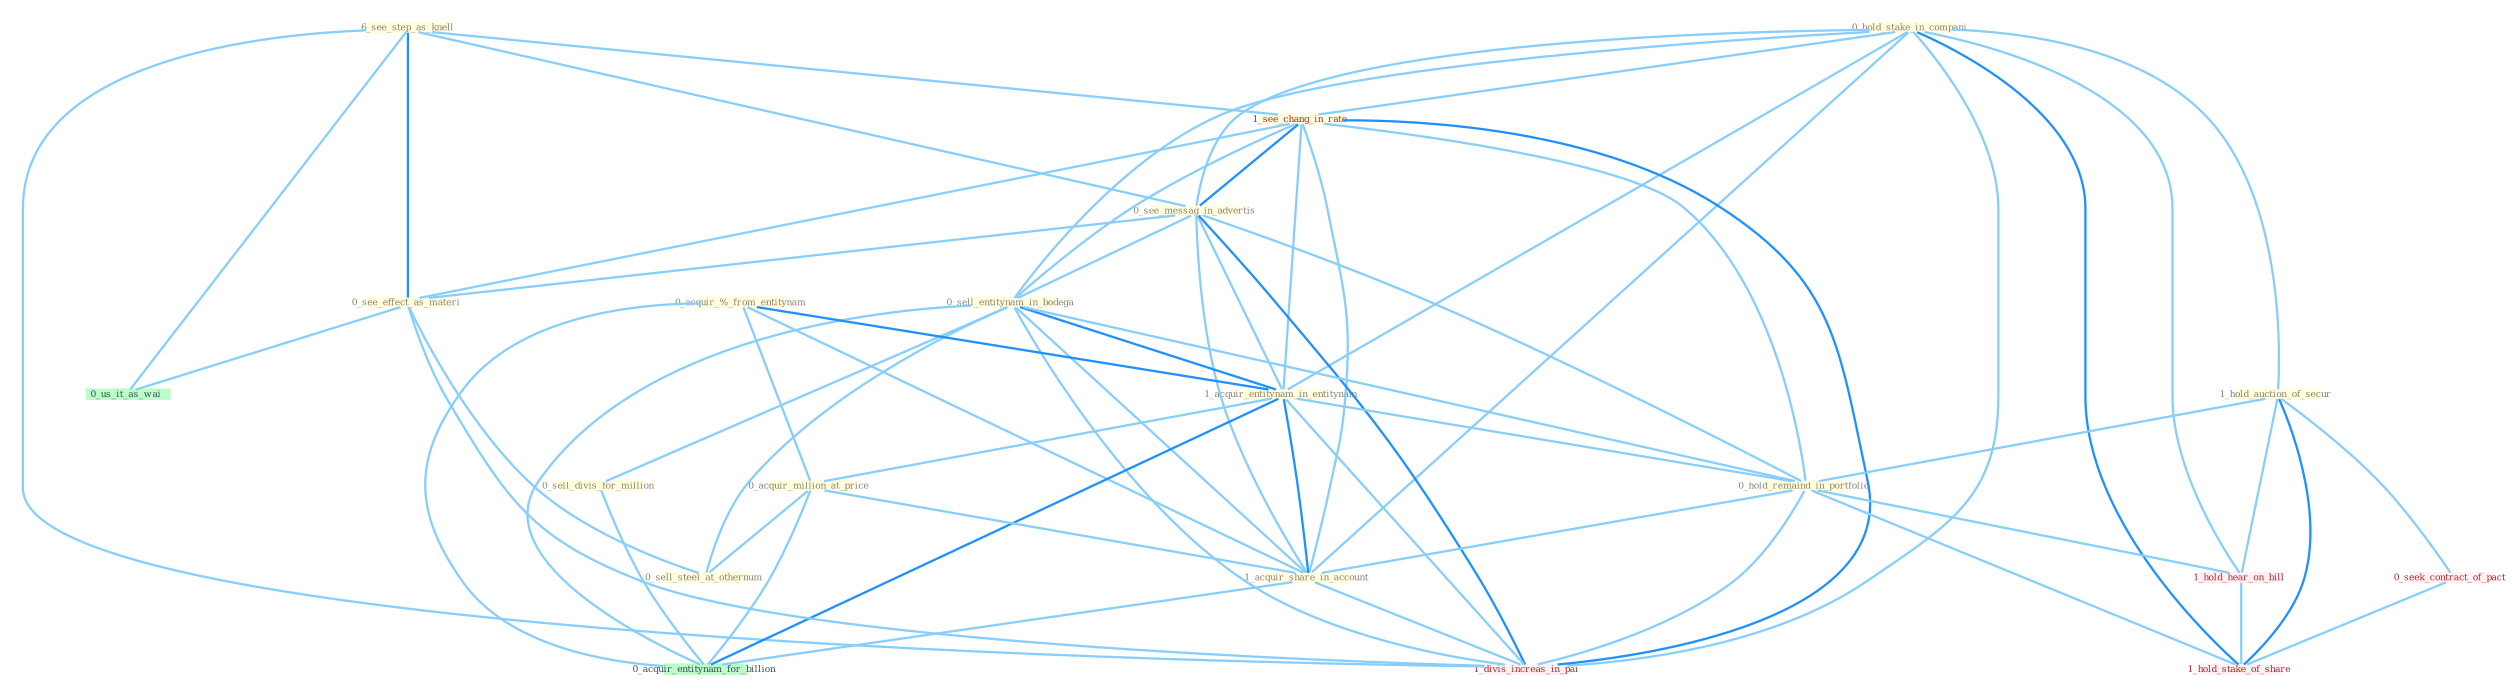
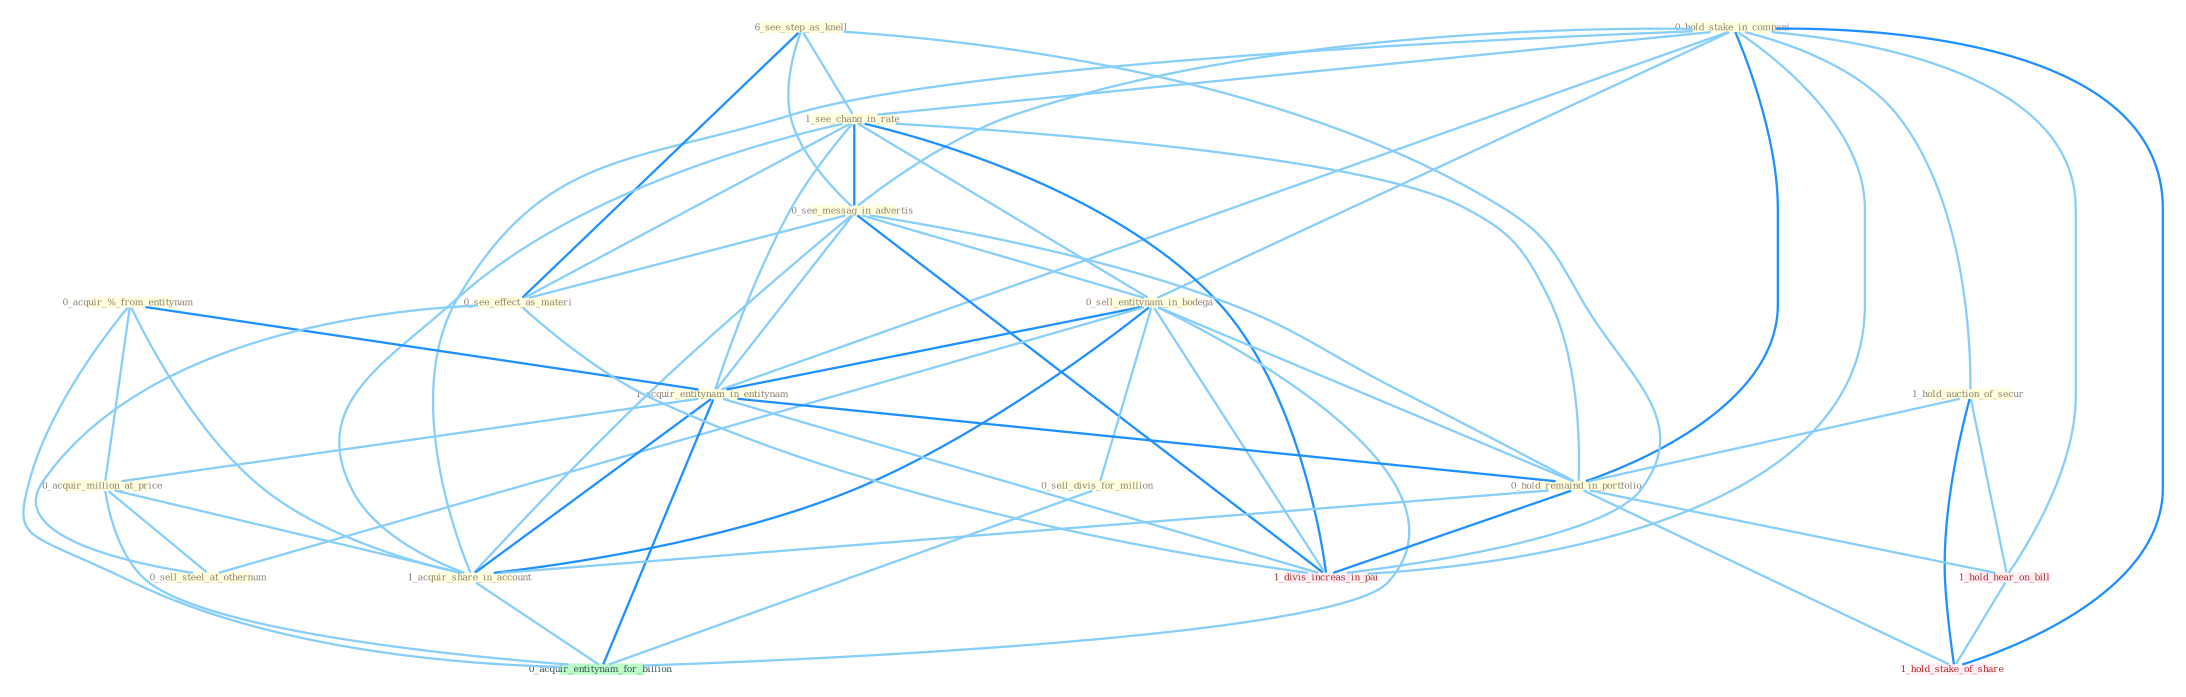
  graph {
    node [color="#ffffe0" fixedsize=true fontcolor="#8b7d6b" fontsize=4 shape=polygon style=filled]
    edge [color="#87cefa" w=1]
    "0_hold_stake_in_compani " [height=.06 width=.5]
    n2 [height=.06 label="6_see_step_as_knell" width=.5]
-   "1_see_chang_in_rate " [fontcolor="#b22222" height=.06 width=.5]
+   "1_see_chang_in_rate " [height=.06 width=.5]
    "0_see_messag_in_advertis " [height=.06 width=.5]
    "0_sell_entitynam_in_bodega " [height=.06 width=.5]
    "0_acquir_%_from_entitynam " [height=.06 width=.5]
    "1_acquir_entitynam_in_entitynam " [height=.06 width=.5]
    "0_acquir_million_at_price " [height=.06 width=.5]
    "0_sell_divis_for_million " [height=.06 width=.5]
    "0_see_effect_as_materi " [height=.06 width=.5]
    "1_hold_auction_of_secur " [height=.06 width=.5]
    "0_hold_remaind_in_portfolio " [height=.06 width=.5]
    "0_sell_steel_at_othernum " [height=.06 width=.5]
    "1_acquir_share_in_account " [height=.06 width=.5]
-   "0_seek_contract_of_pact " [color="#fff0f5" fontcolor="#b22222" height=.06 width=.5]
    n16 [color="#fff0f5" fontcolor="#b22222" height=.06 label="1_divis_increas_in_pai" width=.5]
    "1_hold_hear_on_bill " [color="#fff0f5" fontcolor="#b22222" height=.06 width=.5]
    "1_hold_stake_of_share " [color="#fff0f5" fontcolor="#b22222" height=.06 width=.5]
-   "0_us_it_as_wai " [color="#BDFCC9" fontcolor="#2f4f4f" height=.06 width=.5]
    "0_acquir_entitynam_for_billion " [color="#BDFCC9" fontcolor="#2f4f4f" height=.06 width=.5]
    subgraph sub_1 {
      "0_hold_stake_in_compani "
      n2
      "1_see_chang_in_rate "
      "0_see_messag_in_advertis "
      "0_sell_entitynam_in_bodega "
      "0_acquir_%_from_entitynam "
      "1_acquir_entitynam_in_entitynam "
      "0_acquir_million_at_price "
      "0_sell_divis_for_million "
      "0_see_effect_as_materi "
      "1_hold_auction_of_secur "
      "0_hold_remaind_in_portfolio "
      "0_sell_steel_at_othernum "
      "1_acquir_share_in_account "
    }
    subgraph sub_2 {
-     "0_seek_contract_of_pact "
      n16
      "1_hold_hear_on_bill "
      "1_hold_stake_of_share "
    }
    "0_hold_stake_in_compani " -- "1_see_chang_in_rate "
    "0_hold_stake_in_compani " -- "0_see_messag_in_advertis "
    "0_hold_stake_in_compani " -- "0_sell_entitynam_in_bodega "
    "0_hold_stake_in_compani " -- "1_acquir_entitynam_in_entitynam "
    "0_hold_stake_in_compani " -- "1_hold_auction_of_secur "
+   "0_hold_stake_in_compani " -- "0_hold_remaind_in_portfolio " [color="#1e90ff" w=2]
    "0_hold_stake_in_compani " -- "1_acquir_share_in_account "
    "0_hold_stake_in_compani " -- n16
    "0_hold_stake_in_compani " -- "1_hold_hear_on_bill "
    "0_hold_stake_in_compani " -- "1_hold_stake_of_share " [color="#1e90ff" w=2]
    n2 -- "1_see_chang_in_rate "
    n2 -- "0_see_messag_in_advertis "
    n2 -- "0_see_effect_as_materi " [color="#1e90ff" w=2]
    n2 -- n16
-   n2 -- "0_us_it_as_wai "
    "1_see_chang_in_rate " -- "0_see_messag_in_advertis " [color="#1e90ff" w=2]
    "1_see_chang_in_rate " -- "0_sell_entitynam_in_bodega "
    "1_see_chang_in_rate " -- "1_acquir_entitynam_in_entitynam "
    "1_see_chang_in_rate " -- "0_see_effect_as_materi "
    "1_see_chang_in_rate " -- "0_hold_remaind_in_portfolio "
    "1_see_chang_in_rate " -- "1_acquir_share_in_account "
    "1_see_chang_in_rate " -- n16 [color="#1e90ff" w=2]
    "0_see_messag_in_advertis " -- "0_sell_entitynam_in_bodega "
    "0_see_messag_in_advertis " -- "1_acquir_entitynam_in_entitynam "
    "0_see_messag_in_advertis " -- "0_see_effect_as_materi "
    "0_see_messag_in_advertis " -- "0_hold_remaind_in_portfolio "
    "0_see_messag_in_advertis " -- "1_acquir_share_in_account "
    "0_see_messag_in_advertis " -- n16 [color="#1e90ff" w=2]
    "0_sell_entitynam_in_bodega " -- "1_acquir_entitynam_in_entitynam " [color="#1e90ff" w=2]
    "0_sell_entitynam_in_bodega " -- "0_sell_divis_for_million "
    "0_sell_entitynam_in_bodega " -- "0_hold_remaind_in_portfolio "
    "0_sell_entitynam_in_bodega " -- "0_sell_steel_at_othernum "
-   "0_sell_entitynam_in_bodega " -- "1_acquir_share_in_account "
+   "0_sell_entitynam_in_bodega " -- "1_acquir_share_in_account " [color="#1e90ff"]
    "0_sell_entitynam_in_bodega " -- n16
    "0_sell_entitynam_in_bodega " -- "0_acquir_entitynam_for_billion "
    "0_acquir_%_from_entitynam " -- "1_acquir_entitynam_in_entitynam " [color="#1e90ff" w=2]
    "0_acquir_%_from_entitynam " -- "0_acquir_million_at_price "
    "0_acquir_%_from_entitynam " -- "1_acquir_share_in_account "
    "0_acquir_%_from_entitynam " -- "0_acquir_entitynam_for_billion "
    "1_acquir_entitynam_in_entitynam " -- "0_acquir_million_at_price "
-   "1_acquir_entitynam_in_entitynam " -- "0_hold_remaind_in_portfolio "
+   "1_acquir_entitynam_in_entitynam " -- "0_hold_remaind_in_portfolio " [color="#1e90ff"]
    "1_acquir_entitynam_in_entitynam " -- "1_acquir_share_in_account " [color="#1e90ff" w=2]
    "1_acquir_entitynam_in_entitynam " -- n16
    "1_acquir_entitynam_in_entitynam " -- "0_acquir_entitynam_for_billion " [color="#1e90ff" w=2]
    "0_acquir_million_at_price " -- "0_sell_steel_at_othernum "
    "0_acquir_million_at_price " -- "1_acquir_share_in_account "
    "0_acquir_million_at_price " -- "0_acquir_entitynam_for_billion "
    "0_sell_divis_for_million " -- "0_acquir_entitynam_for_billion "
    "0_see_effect_as_materi " -- "0_sell_steel_at_othernum "
    "0_see_effect_as_materi " -- n16
-   "0_see_effect_as_materi " -- "0_us_it_as_wai "
    "1_hold_auction_of_secur " -- "0_hold_remaind_in_portfolio "
-   "1_hold_auction_of_secur " -- "0_seek_contract_of_pact "
    "1_hold_auction_of_secur " -- "1_hold_hear_on_bill "
    "1_hold_auction_of_secur " -- "1_hold_stake_of_share " [color="#1e90ff" w=2]
    "0_hold_remaind_in_portfolio " -- "1_acquir_share_in_account "
-   "0_hold_remaind_in_portfolio " -- n16
+   "0_hold_remaind_in_portfolio " -- n16 [color="#1e90ff"]
    "0_hold_remaind_in_portfolio " -- "1_hold_hear_on_bill "
    "0_hold_remaind_in_portfolio " -- "1_hold_stake_of_share "
-   "1_acquir_share_in_account " -- n16
    "1_acquir_share_in_account " -- "0_acquir_entitynam_for_billion "
-   "0_seek_contract_of_pact " -- "1_hold_stake_of_share "
    "1_hold_hear_on_bill " -- "1_hold_stake_of_share "
  }
